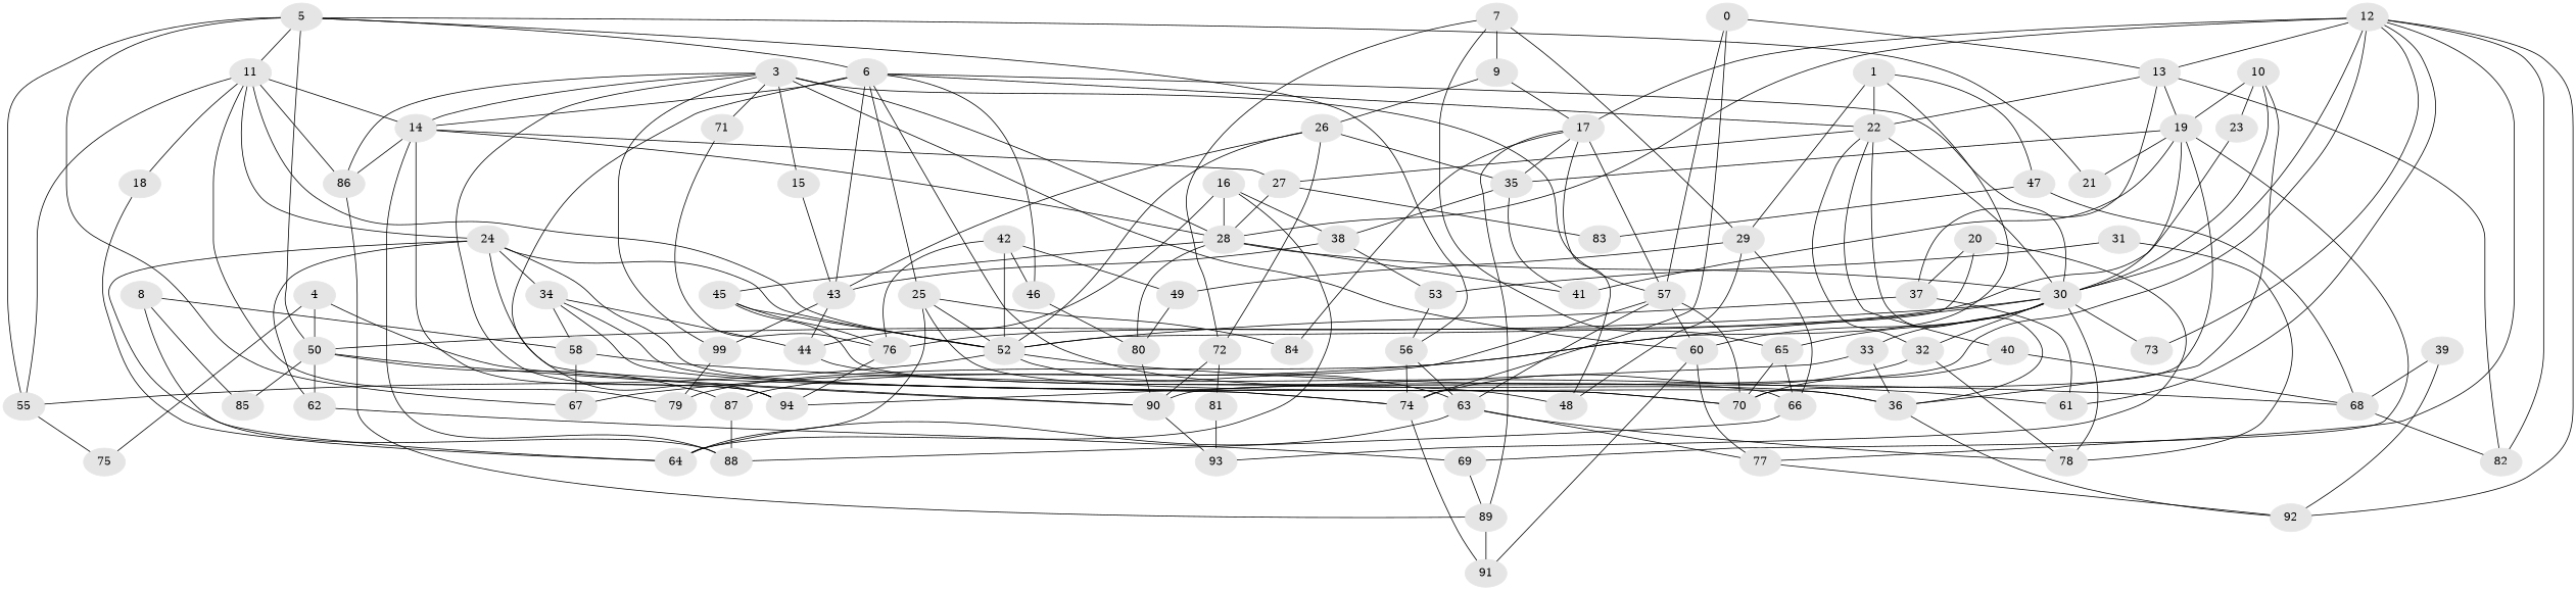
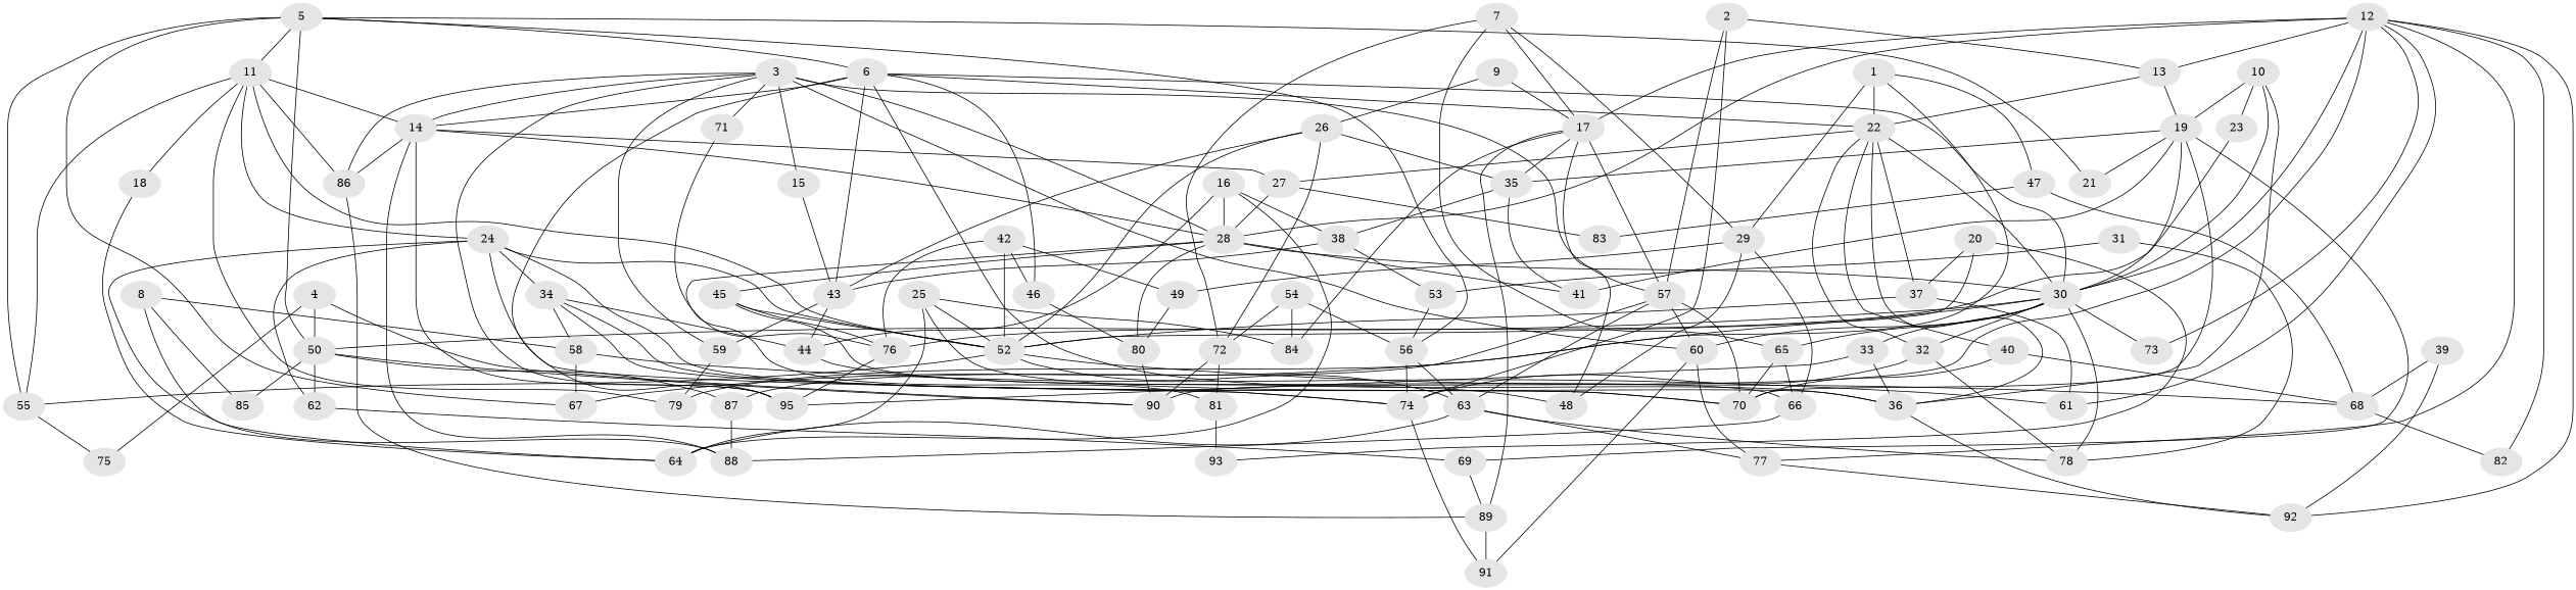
  graph {
    node [color=gray90 style=filled]
    edge [weight=1.0]
    1
    22
    29
    47
    79
    30
    36
    27
    32
    40
    48
    49
    66
    83
    68
-   2 [label=0]
+   2
    13
    57
    74
    19
    82
    37
    60
    70
    87
    63
    91
    3
    14
    15
    28
-   59 [label=99]
+   59
    71
    86
-   94
+   94 [label=95]
    88
    43
    41
    45
    80
    81
    77
    76
    89
    4
    50
    75
    90
    85
    62
    93
    5
    6
    11
    21
    55
    56
    67
    25
    46
    18
    24
    52
    64
    84
    65
    73
    33
    78
    92
    44
    7
    17
    72
    35
    8
    58
    61
    9
    26
    10
    23
    69
    34
    12
    16
    38
    53
    20
    31
    39
    42
+   54
    1 -- 22 [weight=2.0]
    1 -- 29
    1 -- 47
    1 -- 79
    22 -- 30
    22 -- 36
    22 -- 27
    22 -- 32
    22 -- 40
    29 -- 48
    29 -- 49
    29 -- 66
    47 -- 83
    47 -- 68
    30 -- 32
    30 -- 60
    30 -- 50
    30 -- 67
    30 -- 65
    30 -- 73
    30 -- 33
    30 -- 78
    36 -- 92
    27 -- 83
    27 -- 28
    32 -- 74
    32 -- 78
    40 -- 68
    40 -- 70
    49 -- 80
    66 -- 88
    68 -- 82
    2 -- 13
    2 -- 57
    2 -- 74
    13 -- 22
    13 -- 19
-   13 -- 82
-   13 -- 37
+   22 -- 37
    57 -- 60
    57 -- 70
    57 -- 87
    57 -- 63
    74 -- 91
    19 -- 30
    19 -- 70
    19 -- 41
    19 -- 21
    19 -- 35
    19 -- 69
    37 -- 52
    37 -- 61
    60 -- 91
    60 -- 77
    87 -- 88
    63 -- 77
    63 -- 64
    63 -- 78
    3 -- 57
    3 -- 60 [weight=2.0]
    3 -- 14
    3 -- 15
    3 -- 28
    3 -- 59
    3 -- 71
    3 -- 86
    3 -- 94
    14 -- 27 [weight=2.0]
    14 -- 28
    14 -- 86
    14 -- 94
    14 -- 88
    15 -- 43
    28 -- 30
    28 -- 41
    28 -- 45
    28 -- 80
+   28 -- 81
    59 -- 79
    71 -- 76
    86 -- 89
    43 -- 59
    43 -- 44
    45 -- 66
    45 -- 76
    45 -- 52
    80 -- 90
    81 -- 93
    77 -- 92
    76 -- 94
    89 -- 91
    4 -- 50
    4 -- 75
    4 -- 90
    50 -- 87
    50 -- 90
    50 -- 85
    50 -- 62
-   90 -- 93
    62 -- 69
    5 -- 50
    5 -- 6
    5 -- 11
    5 -- 21
    5 -- 55
    5 -- 56
    5 -- 67
    6 -- 22
    6 -- 30
    6 -- 36
    6 -- 14 [weight=2.0]
    6 -- 94
    6 -- 43
-   6 -- 25
    6 -- 46
    11 -- 79
    11 -- 14
    11 -- 86
    11 -- 55
    11 -- 18
    11 -- 24
    11 -- 52
    55 -- 75
    56 -- 74
    56 -- 63
    25 -- 36
    25 -- 52
    25 -- 64
    25 -- 84
    46 -- 80
    18 -- 64
    24 -- 74
    24 -- 70
    24 -- 88
    24 -- 62
    24 -- 52
    24 -- 34
    52 -- 68
    52 -- 63
    52 -- 55
    65 -- 66
    65 -- 70
    33 -- 36
    33 -- 94
    44 -- 48
    7 -- 29
    7 -- 65
-   7 -- 9
+   7 -- 17
    7 -- 72
    17 -- 48
    17 -- 57
    17 -- 89 [weight=2.0]
    17 -- 84
    17 -- 35
    72 -- 81
    72 -- 90
    35 -- 41
    35 -- 38
    8 -- 85
    8 -- 64
    8 -- 58
    58 -- 67
    58 -- 61
    9 -- 17
    9 -- 26
    26 -- 43
    26 -- 52
    26 -- 72
    26 -- 35
    10 -- 30
    10 -- 36
    10 -- 19
    10 -- 23
    23 -- 76
    69 -- 89
    34 -- 74
    34 -- 70
    34 -- 44
    34 -- 58
    12 -- 30
    12 -- 13
    12 -- 82
    12 -- 28 [weight=2.0]
    12 -- 77
    12 -- 90
    12 -- 73
    12 -- 92
    12 -- 17 [weight=2.0]
    12 -- 61
    16 -- 28
    16 -- 64
    16 -- 44
    16 -- 38
    38 -- 43
    38 -- 53
    53 -- 56
    20 -- 37
    20 -- 93
    20 -- 52 [weight=2.0]
    31 -- 78
    31 -- 53
    39 -- 68
    39 -- 92
    42 -- 49
    42 -- 76
    42 -- 46
    42 -- 52
+   54 -- 56
+   54 -- 84
+   54 -- 72
  }
